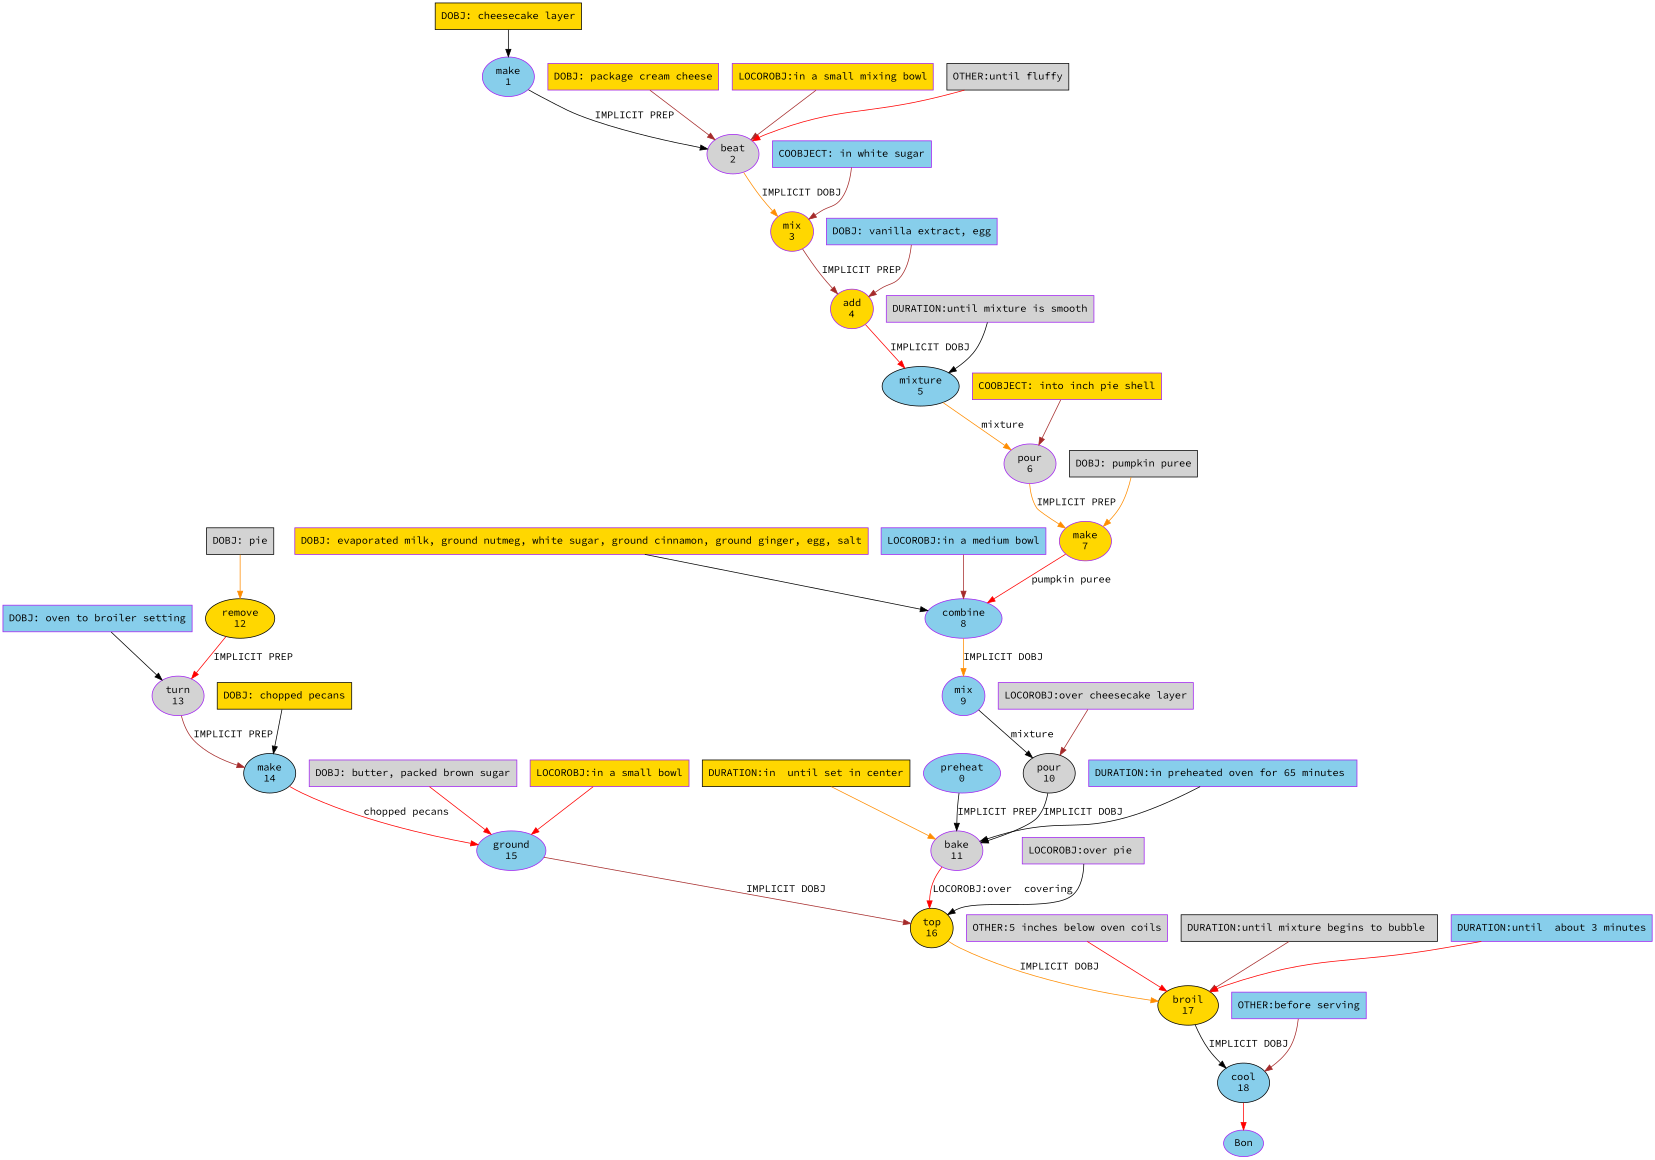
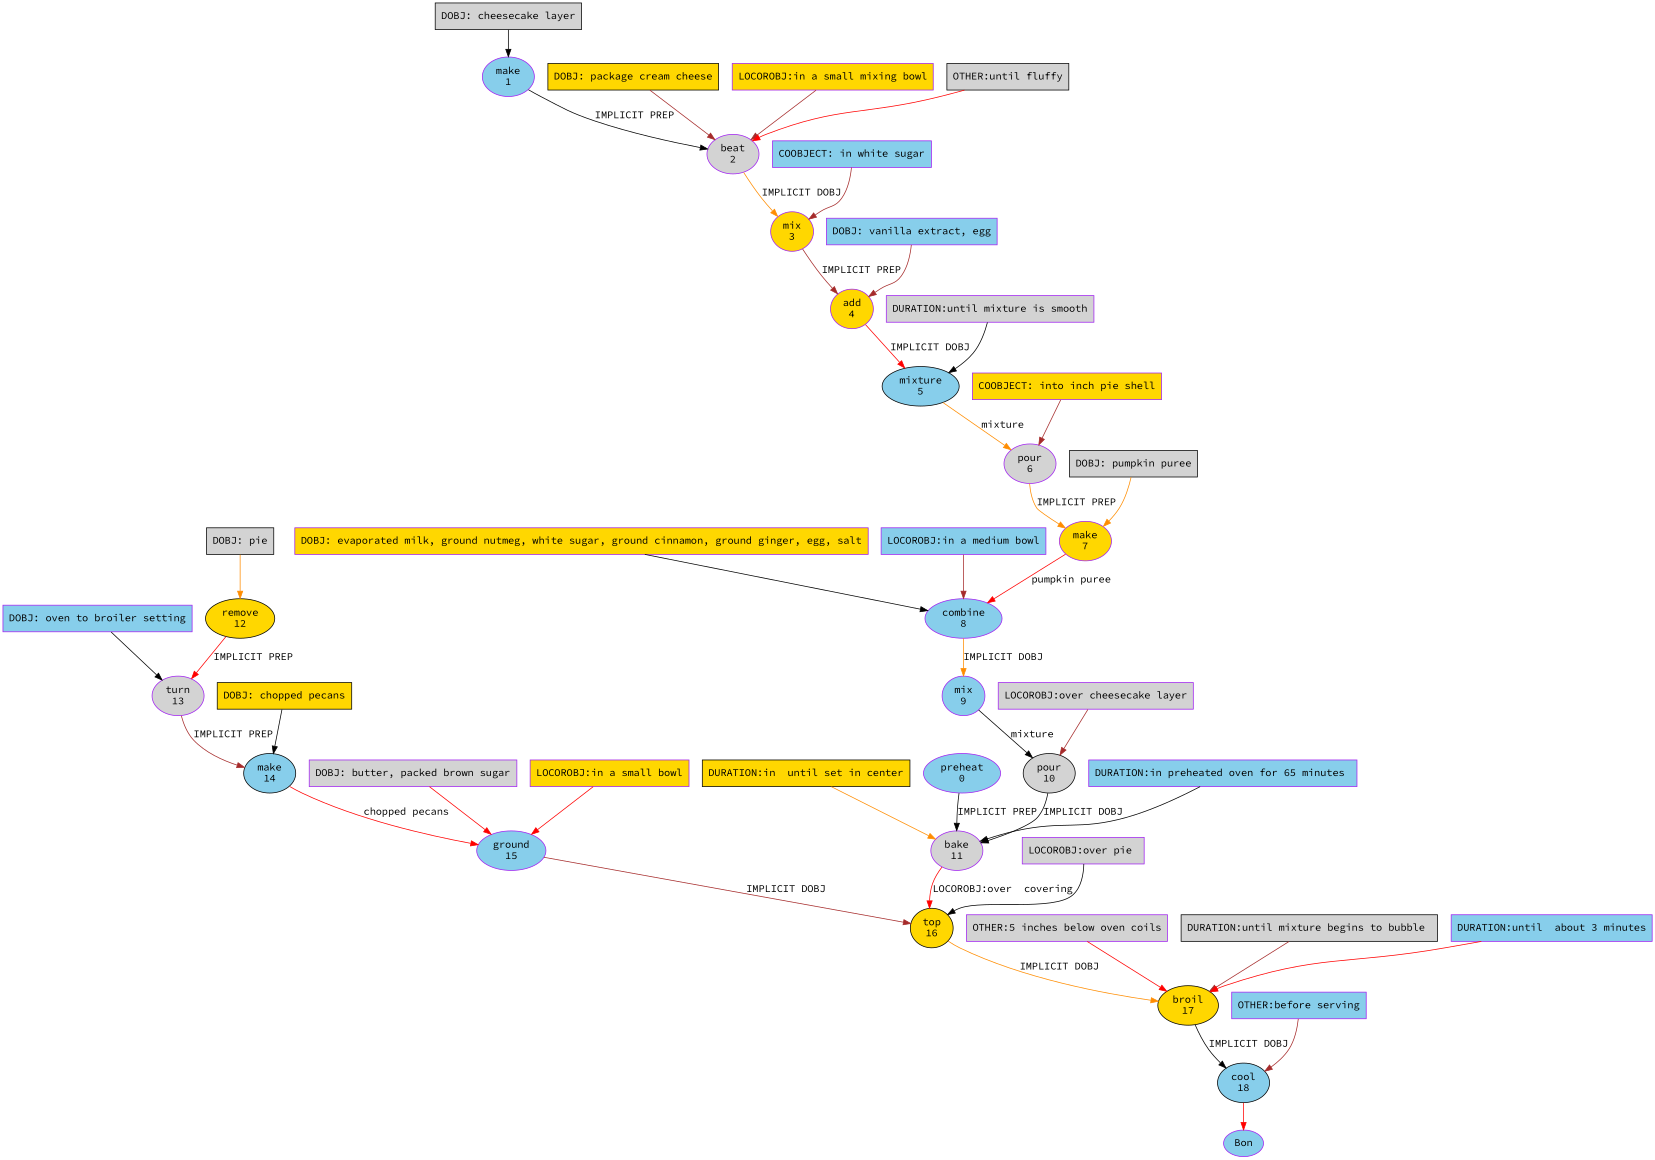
  digraph {
    fontname="Source Code Pro"
    node [color=purple fillcolor=skyblue fontname="Source Code Pro" shape=box style=filled]
    edge [color=black fontname="Source Code Pro"]
    n1 [label="preheat\n0" shape=oval]
    n2 [fillcolor=lightgrey label="bake\n11" shape=oval]
    n3 [color=black fillcolor=gold label="top\n16" shape=oval]
    n4 [label="make\n1" shape=oval]
    n5 [fillcolor=lightgrey label="beat\n2" shape=oval]
    n6 [fillcolor=gold label="mix\n3" shape=oval]
    n7 [fillcolor=gold label="add\n4" shape=oval]
    n8 [color=black label="mixture\n5" shape=oval]
    n9 [fillcolor=lightgrey label="pour\n6" shape=oval]
    n10 [fillcolor=gold label="make\n7" shape=oval]
    n11 [label="combine\n8" shape=oval]
    n12 [label="mix\n9" shape=oval]
    n13 [color=black fillcolor=lightgrey label="pour\n10" shape=oval]
    n14 [color=black fillcolor=gold label="broil\n17" shape=oval]
    n15 [color=black fillcolor=gold label="remove\n12" shape=oval]
    n16 [fillcolor=lightgrey label="turn\n13" shape=oval]
    n17 [color=black label="make\n14" shape=oval]
    n18 [label="ground\n15" shape=oval]
    n19 [color=black label="cool\n18" shape=oval]
    n20 [label=Bon shape=oval]
    n21 [color=black fillcolor=lightgrey label="DOBJ: pie"]
-   n22 [color=black fillcolor=gold label="DOBJ: cheesecake layer"]
-   n23 [fillcolor=gold label="DOBJ: package cream cheese"]
+   n22 [color=black fillcolor=lightgrey label="DOBJ: cheesecake layer"]
+   n23 [color=black fillcolor=gold label="DOBJ: package cream cheese"]
    n24 [fillcolor=gold label="LOCOROBJ:in a small mixing bowl"]
    n25 [color=black fillcolor=lightgrey label="OTHER:until fluffy"]
    n26 [label="COOBJECT: in white sugar"]
    n27 [label="DOBJ: vanilla extract, egg"]
    n28 [fillcolor=lightgrey label="DURATION:until mixture is smooth"]
    n29 [fillcolor=gold label="COOBJECT: into inch pie shell"]
    n30 [color=black fillcolor=lightgrey label="DOBJ: pumpkin puree"]
    n31 [fillcolor=gold label="DOBJ: evaporated milk, ground nutmeg, white sugar, ground cinnamon, ground ginger, egg, salt"]
    n32 [label="LOCOROBJ:in a medium bowl"]
    n33 [fillcolor=lightgrey label="LOCOROBJ:over cheesecake layer"]
    n34 [label="DURATION:in preheated oven for 65 minutes "]
    n35 [color=black fillcolor=gold label="DURATION:in  until set in center"]
    n36 [label="DOBJ: oven to broiler setting"]
    n37 [color=black fillcolor=gold label="DOBJ: chopped pecans"]
    n38 [fillcolor=lightgrey label="DOBJ: butter, packed brown sugar"]
    n39 [fillcolor=gold label="LOCOROBJ:in a small bowl"]
    n40 [fillcolor=lightgrey label="LOCOROBJ:over pie "]
    n41 [fillcolor=lightgrey label="OTHER:5 inches below oven coils"]
    n42 [color=black fillcolor=lightgrey label="DURATION:until mixture begins to bubble "]
    n43 [label="DURATION:until  about 3 minutes"]
    n44 [label="OTHER:before serving"]
    n1 -> n2 [label="IMPLICIT PREP"]
    n2 -> n3 [color=red label="LOCOROBJ:over  covering"]
    n3 -> n14 [color=darkorange label="IMPLICIT DOBJ"]
    n4 -> n5 [label="IMPLICIT PREP"]
    n5 -> n6 [color=darkorange label="IMPLICIT DOBJ"]
    n6 -> n7 [color=brown label="IMPLICIT PREP"]
    n7 -> n8 [color=red label="IMPLICIT DOBJ"]
    n8 -> n9 [color=darkorange label=mixture]
    n9 -> n10 [color=darkorange label="IMPLICIT PREP"]
    n10 -> n11 [color=red label="pumpkin puree "]
    n11 -> n12 [color=darkorange label="IMPLICIT DOBJ"]
    n12 -> n13 [label=mixture]
    n13 -> n2 [label="IMPLICIT DOBJ"]
    n14 -> n19 [label="IMPLICIT DOBJ"]
    n15 -> n16 [color=red label="IMPLICIT PREP"]
    n16 -> n17 [color=brown label="IMPLICIT PREP"]
    n17 -> n18 [color=red label="chopped pecans"]
    n18 -> n3 [color=brown label="IMPLICIT DOBJ"]
    n19 -> n20 [color=red]
    n21 -> n15 [color=darkorange]
    n22 -> n4
    n23 -> n5 [color=brown]
    n24 -> n5 [color=brown]
    n25 -> n5 [color=red]
    n26 -> n6 [color=brown]
    n27 -> n7 [color=brown]
    n28 -> n8
    n29 -> n9 [color=brown]
    n30 -> n10 [color=darkorange]
    n31 -> n11
    n32 -> n11 [color=brown]
    n33 -> n13 [color=brown]
    n34 -> n2
    n35 -> n2 [color=darkorange]
    n36 -> n16
    n37 -> n17
    n38 -> n18 [color=red]
    n39 -> n18 [color=red]
    n40 -> n3
    n41 -> n14 [color=red]
    n42 -> n14 [color=brown]
    n43 -> n14 [color=red]
    n44 -> n19 [color=brown]
  }
